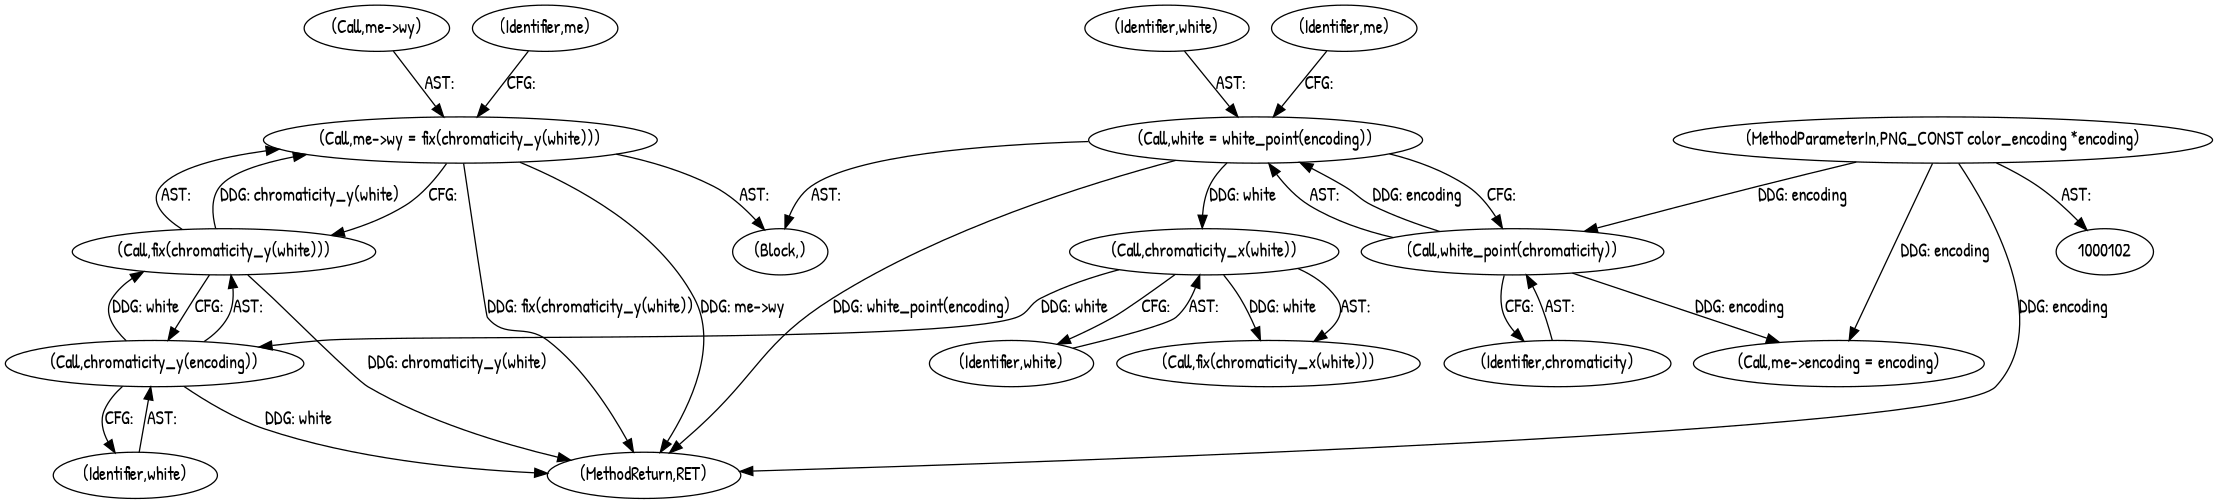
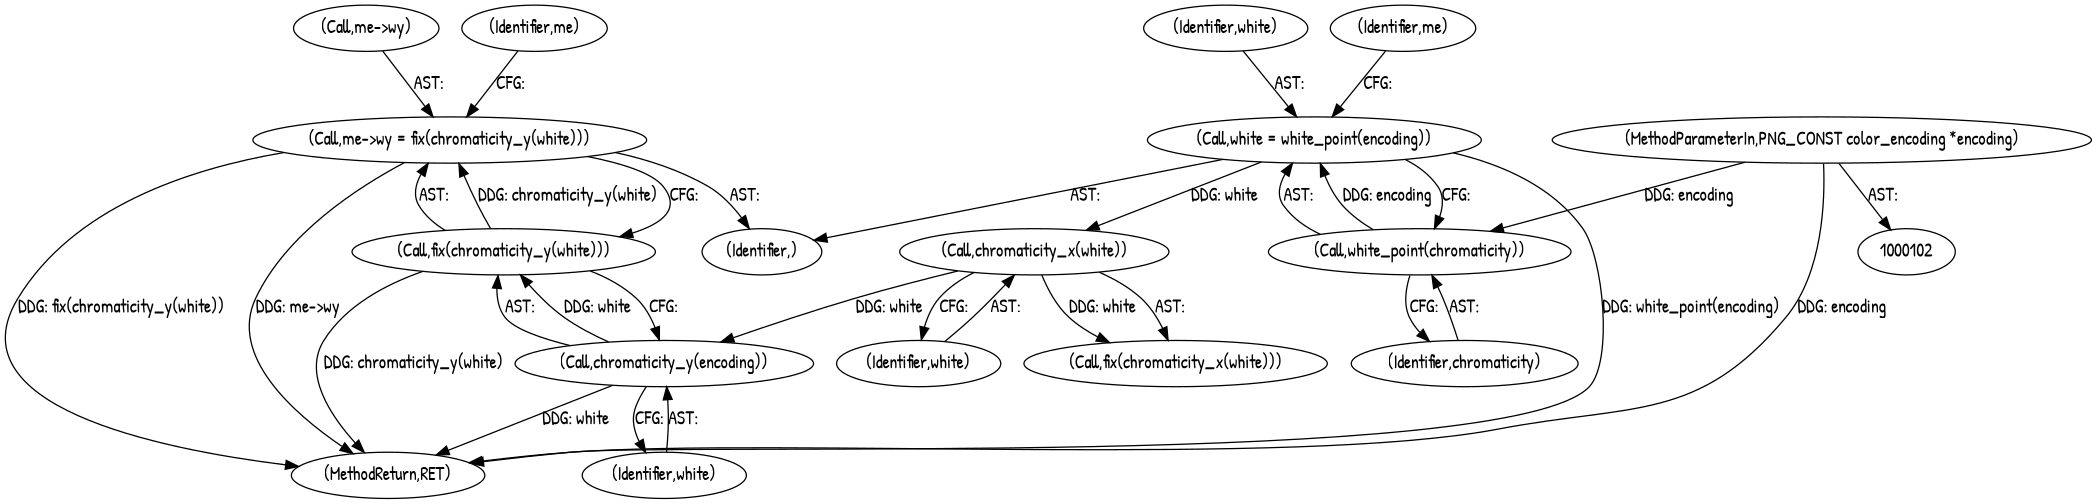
  digraph {
    fontname="Patrick Hand"
    node [fontname="Patrick Hand"]
    edge [fontname="Patrick Hand"]
    n1 [label="(Call,me->wy = fix(chromaticity_y(white)))"]
    n2 [label="(Call,fix(chromaticity_y(white)))"]
-   n3 [label="(Block,)"]
+   n3 [label="(Identifier,)"]
    n4 [label="(MethodReturn,RET)"]
    n5 [label="(Call,chromaticity_y(encoding))"]
    n6 [label="(Identifier,white)"]
    n7 [label="(Call,chromaticity_x(white))"]
    n8 [label="(Identifier,white)"]
    n9 [label="(Call,fix(chromaticity_x(white)))"]
    n10 [label="(Call,white = white_point(encoding))"]
    n11 [label="(Call,white_point(chromaticity))"]
    n12 [label="(Identifier,chromaticity)"]
-   n13 [label="(Call,me->encoding = encoding)"]
    n14 [label="(MethodParameterIn,PNG_CONST color_encoding *encoding)"]
    1000102
    n16 [label="(Identifier,white)"]
    n17 [label="(Identifier,me)"]
    n18 [label="(Call,me->wy)"]
    n19 [label="(Identifier,me)"]
    n1 -> n2 [label="CFG: "]
    n1 -> n3 [label="AST: "]
    n1 -> n4 [label="DDG: fix(chromaticity_y(white))"]
    n1 -> n4 [label="DDG: me->wy"]
    n2 -> n1 [label="AST: "]
    n2 -> n1 [label="DDG: chromaticity_y(white)"]
    n2 -> n4 [label="DDG: chromaticity_y(white)"]
    n2 -> n5 [label="CFG: "]
    n5 -> n2 [label="AST: "]
    n5 -> n2 [label="DDG: white"]
    n5 -> n4 [label="DDG: white"]
    n5 -> n6 [label="CFG: "]
    n6 -> n5 [label="AST: "]
    n7 -> n5 [label="DDG: white"]
    n7 -> n8 [label="CFG: "]
    n7 -> n9 [label="AST: "]
    n7 -> n9 [label="DDG: white"]
    n8 -> n7 [label="AST: "]
    n10 -> n3 [label="AST: "]
    n10 -> n4 [label="DDG: white_point(encoding)"]
    n10 -> n7 [label="DDG: white"]
    n10 -> n11 [label="CFG: "]
    n11 -> n10 [label="AST: "]
    n11 -> n10 [label="DDG: encoding"]
    n11 -> n12 [label="CFG: "]
-   n11 -> n13 [label="DDG: encoding"]
    n12 -> n11 [label="AST: "]
    n14 -> n4 [label="DDG: encoding"]
    n14 -> n11 [label="DDG: encoding"]
-   n14 -> n13 [label="DDG: encoding"]
    n14 -> 1000102 [label="AST: "]
    n16 -> n10 [label="AST: "]
    n17 -> n10 [label="CFG: "]
    n18 -> n1 [label="AST: "]
    n19 -> n1 [label="CFG: "]
  }
